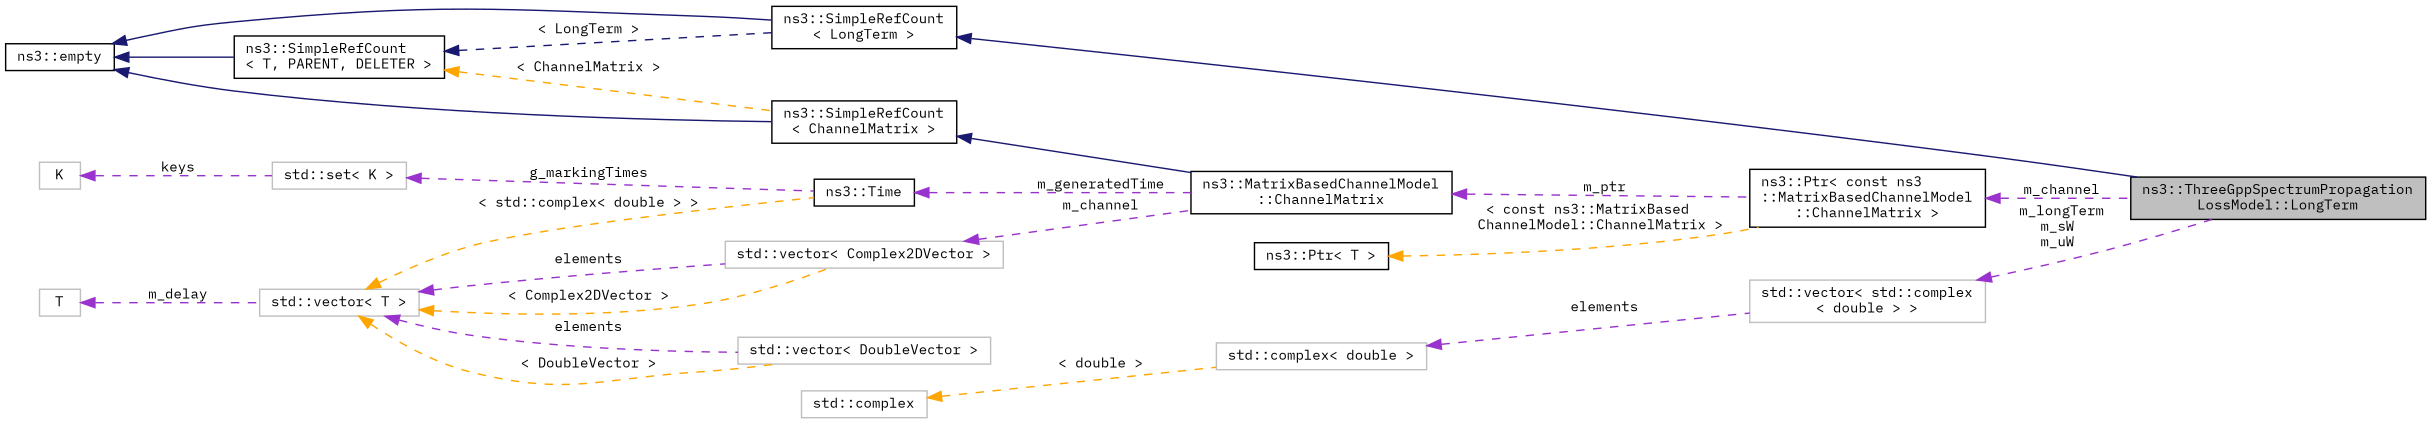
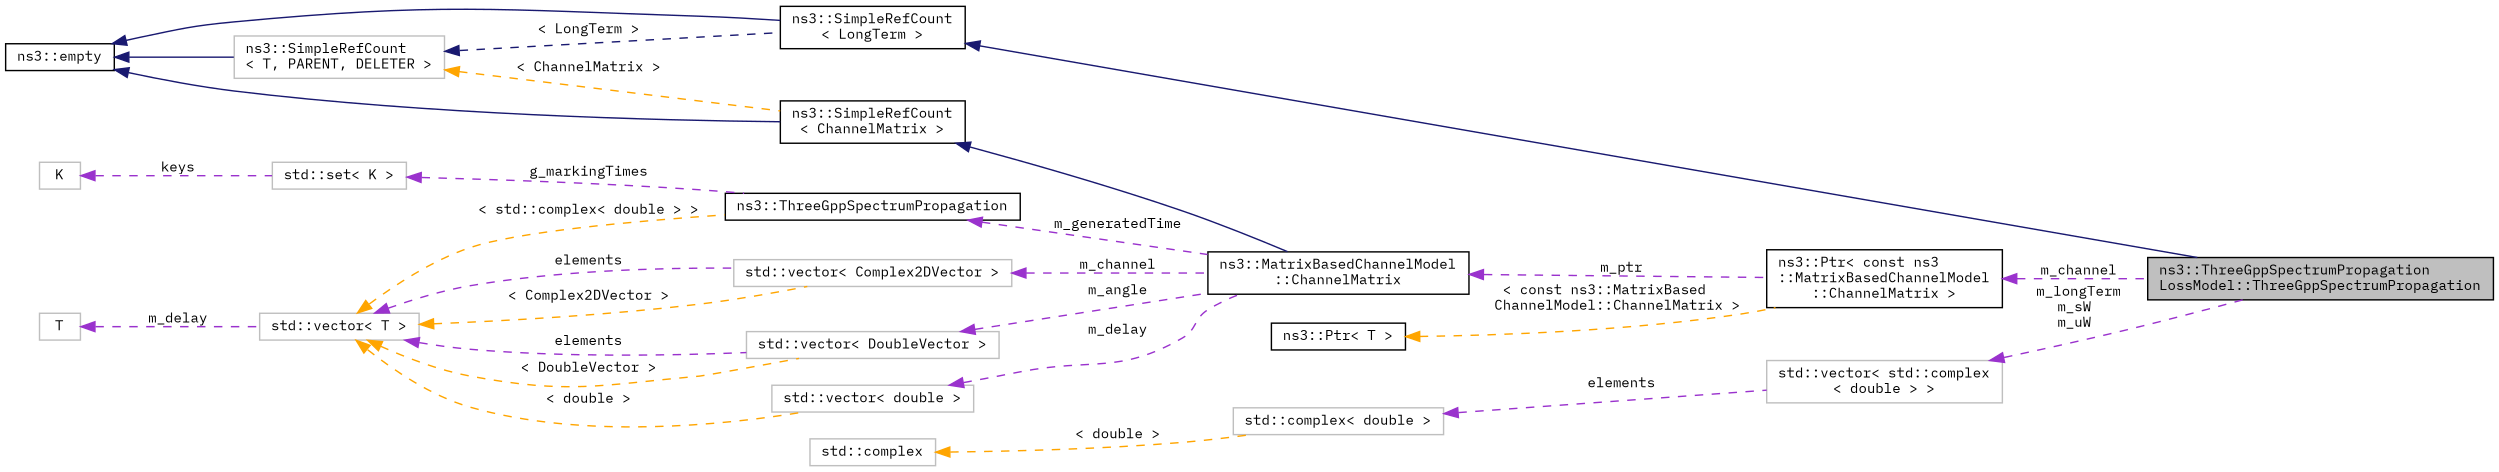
  digraph {
    fontname="IBM Plex Mono"
    rankdir=LR
    node [color=grey75 fillcolor=white fontname="IBM Plex Mono" fontsize=10 shape=record style=filled]
    edge [color=darkorchid3 dir=back fontname="IBM Plex Mono" fontsize=10 labelfontname=Helvetica labelfontsize=10 style=dashed]
-   n1 [color=black fillcolor=grey75 fontcolor=black height=0.2 label="ns3::ThreeGppSpectrumPropagation\lLossModel::LongTerm" width=0.4]
+   n1 [color=black fillcolor=grey75 fontcolor=black height=0.2 label="ns3::ThreeGppSpectrumPropagation\lLossModel::ThreeGppSpectrumPropagation" width=0.4]
    n2 [color=black height=0.2 label="ns3::SimpleRefCount\l\< LongTerm \>" width=0.4]
    n3 [color=black height=0.2 label="ns3::empty" width=0.4]
-   n4 [color=black height=0.2 label="ns3::SimpleRefCount\l\< T, PARENT, DELETER \>" width=0.4]
+   n4 [height=0.2 label="ns3::SimpleRefCount\l\< T, PARENT, DELETER \>" width=0.4]
    n5 [color=black height=0.2 label="ns3::SimpleRefCount\l\< ChannelMatrix \>" width=0.4]
    n6 [color=black height=0.2 label="ns3::MatrixBasedChannelModel\l::ChannelMatrix" width=0.4]
    n7 [height=0.2 label="std::vector\< std::complex\l\< double \> \>" width=0.4]
    n8 [height=0.2 label="std::complex\< double \>" width=0.4]
    n9 [height=0.2 label="std::complex" width=0.4]
    n10 [height=0.2 label="std::vector\< T \>" width=0.4]
    n11 [height=0.2 label="std::vector\< Complex2DVector \>" width=0.4]
    n12 [height=0.2 label="std::vector\< DoubleVector \>" width=0.4]
-   n14 [color=black height=0.2 label="ns3::Time" width=0.4]
+   n13 [height=0.2 label="std::vector\< double \>" width=0.4]
+   n14 [color=black height=0.2 label="ns3::ThreeGppSpectrumPropagation" width=0.4]
    n15 [height=0.2 label=T width=0.4]
    n16 [color=black height=0.2 label="ns3::Ptr\< const ns3\l::MatrixBasedChannelModel\l::ChannelMatrix \>" width=0.4]
    n17 [height=0.2 label="std::set\< K \>" width=0.4]
    n18 [height=0.2 label=K width=0.4]
    n19 [color=black height=0.2 label="ns3::Ptr\< T \>" width=0.4]
    n2 -> n1 [color=midnightblue style=solid]
    n3 -> n2 [color=midnightblue style=solid]
    n3 -> n4 [color=midnightblue style=solid]
    n3 -> n5 [color=midnightblue style=solid]
    n4 -> n2 [color=midnightblue label=" \< LongTerm \>"]
    n4 -> n5 [color=orange label=" \< ChannelMatrix \>"]
    n5 -> n6 [color=midnightblue style=solid]
    n6 -> n16 [label=" m_ptr"]
    n7 -> n1 [label=" m_longTerm\nm_sW\nm_uW"]
    n8 -> n7 [label=" elements"]
    n9 -> n8 [color=orange label=" \< double \>"]
    n10 -> n11 [label=" elements"]
    n10 -> n11 [color=orange label=" \< Complex2DVector \>"]
    n10 -> n12 [label=" elements"]
    n10 -> n12 [color=orange label=" \< DoubleVector \>"]
+   n10 -> n13 [color=orange label=" \< double \>"]
    n10 -> n14 [color=orange label=" \< std::complex\< double \> \>"]
    n11 -> n6 [label=" m_channel"]
+   n12 -> n6 [label=" m_angle"]
+   n13 -> n6 [label=" m_delay"]
    n14 -> n6 [label=" m_generatedTime"]
    n15 -> n10 [label=" m_delay"]
    n16 -> n1 [label=" m_channel"]
    n17 -> n14 [label=" g_markingTimes"]
    n18 -> n17 [label=" keys"]
    n19 -> n16 [color=orange label=" \< const ns3::MatrixBased\lChannelModel::ChannelMatrix \>"]
  }
